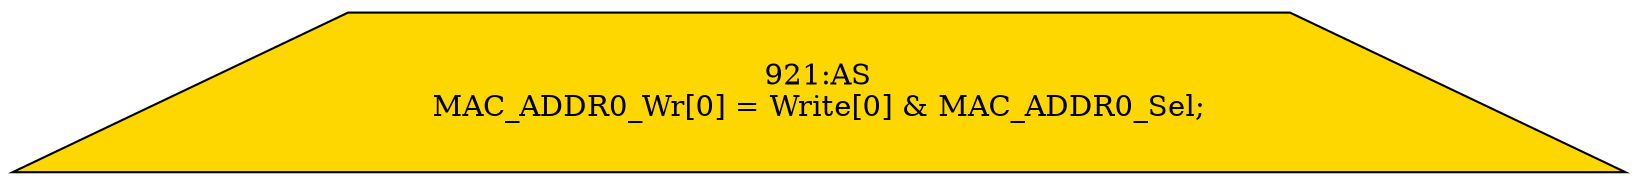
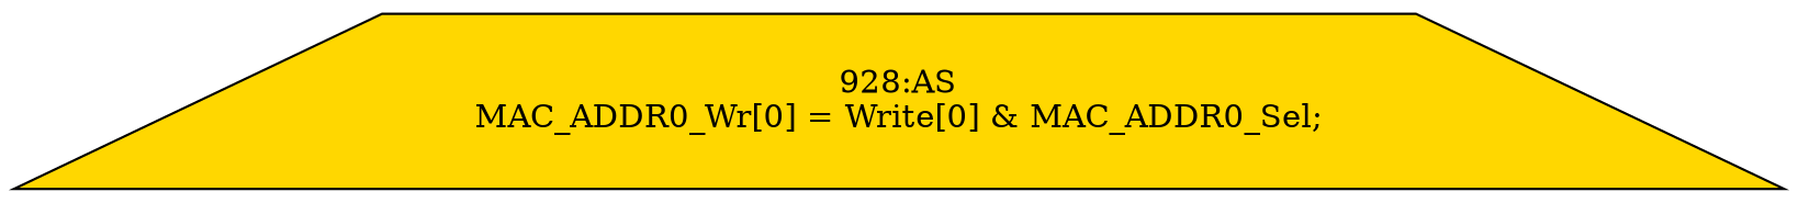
  strict digraph {
-   n1 [ast="<pyverilog.vparser.ast.Assign object at 0x7fbdee0e3690>" def_var="['MAC_ADDR0_Wr']" fillcolor=gold label="921:AS\nMAC_ADDR0_Wr[0] = Write[0] & MAC_ADDR0_Sel;" statements="[]" style=filled typ=Assign use_var="['Write', 'MAC_ADDR0_Sel']" shape=trapezium]
+   n1 [ast="<pyverilog.vparser.ast.Assign object at 0x7fbdee0e3690>" def_var="['MAC_ADDR0_Wr']" fillcolor=gold label="928:AS\nMAC_ADDR0_Wr[0] = Write[0] & MAC_ADDR0_Sel;" statements="[]" style=filled typ=Assign use_var="['Write', 'MAC_ADDR0_Sel']" shape=trapezium]
  }
